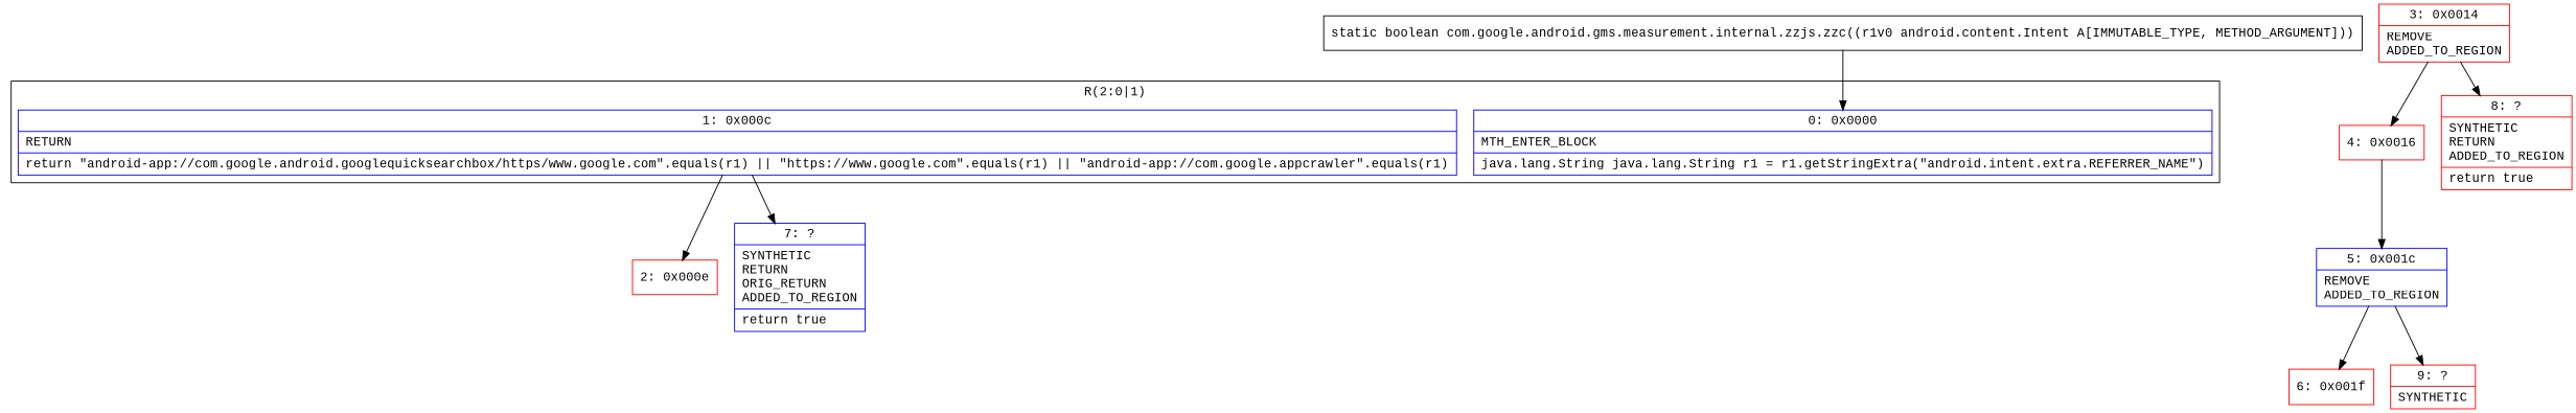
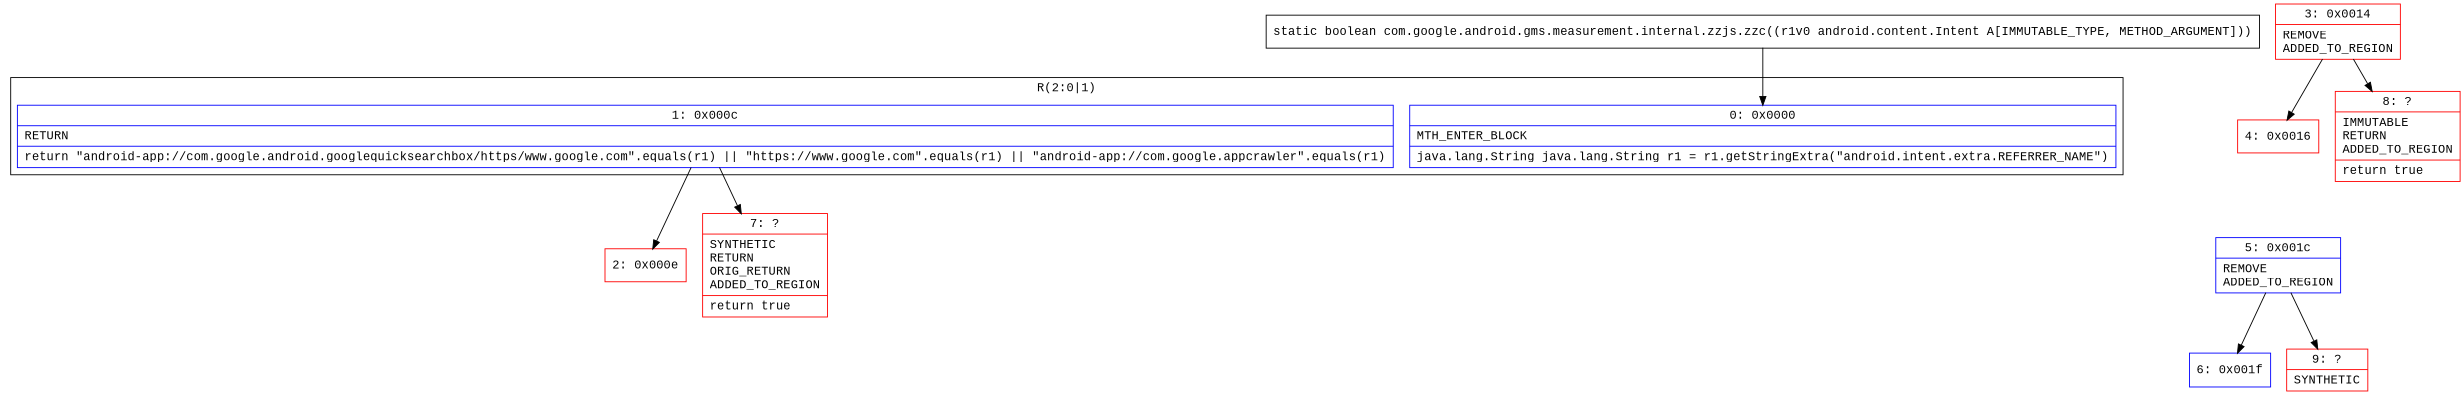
  digraph {
    fontname="Liberation Mono"
    node [color=red fontname="Liberation Mono" shape=record]
    edge [fontname="Liberation Mono"]
    n1 [color=blue label="{0\:\ 0x0000|MTH_ENTER_BLOCK\l|java.lang.String java.lang.String r1 = r1.getStringExtra(\"android.intent.extra.REFERRER_NAME\")\l}"]
    n2 [color=blue label="{1\:\ 0x000c|RETURN\l|return \"android\-app:\/\/com.google.android.googlequicksearchbox\/https\/www.google.com\".equals(r1) \|\| \"https:\/\/www.google.com\".equals(r1) \|\| \"android\-app:\/\/com.google.appcrawler\".equals(r1)\l}"]
    n3 [label="{2\:\ 0x000e}"]
-   n4 [color=blue label="{7\:\ ?|SYNTHETIC\lRETURN\lORIG_RETURN\lADDED_TO_REGION\l|return true\l}"]
+   n4 [label="{7\:\ ?|SYNTHETIC\lRETURN\lORIG_RETURN\lADDED_TO_REGION\l|return true\l}"]
    n5 [label="{3\:\ 0x0014|REMOVE\lADDED_TO_REGION\l}"]
    n6 [label="{4\:\ 0x0016}"]
-   n7 [label="{8\:\ ?|SYNTHETIC\lRETURN\lADDED_TO_REGION\l|return true\l}"]
+   n7 [label="{8\:\ ?|IMMUTABLE\lRETURN\lADDED_TO_REGION\l|return true\l}"]
    n8 [color=blue label="{5\:\ 0x001c|REMOVE\lADDED_TO_REGION\l}"]
-   n9 [label="{6\:\ 0x001f}"]
+   n9 [color=blue label="{6\:\ 0x001f}"]
    n10 [label="{9\:\ ?|SYNTHETIC\l}"]
    n11 [label="{static boolean com.google.android.gms.measurement.internal.zzjs.zzc((r1v0 android.content.Intent A[IMMUTABLE_TYPE, METHOD_ARGUMENT])) }" color=""]
    subgraph cluster_1 {
      label="R(2:0|1)"
      n1
      n2
    }
    n2 -> n3
    n2 -> n4
    n5 -> n6
    n5 -> n7
-   n6 -> n8
    n8 -> n9
    n8 -> n10
    n11 -> n1
  }
